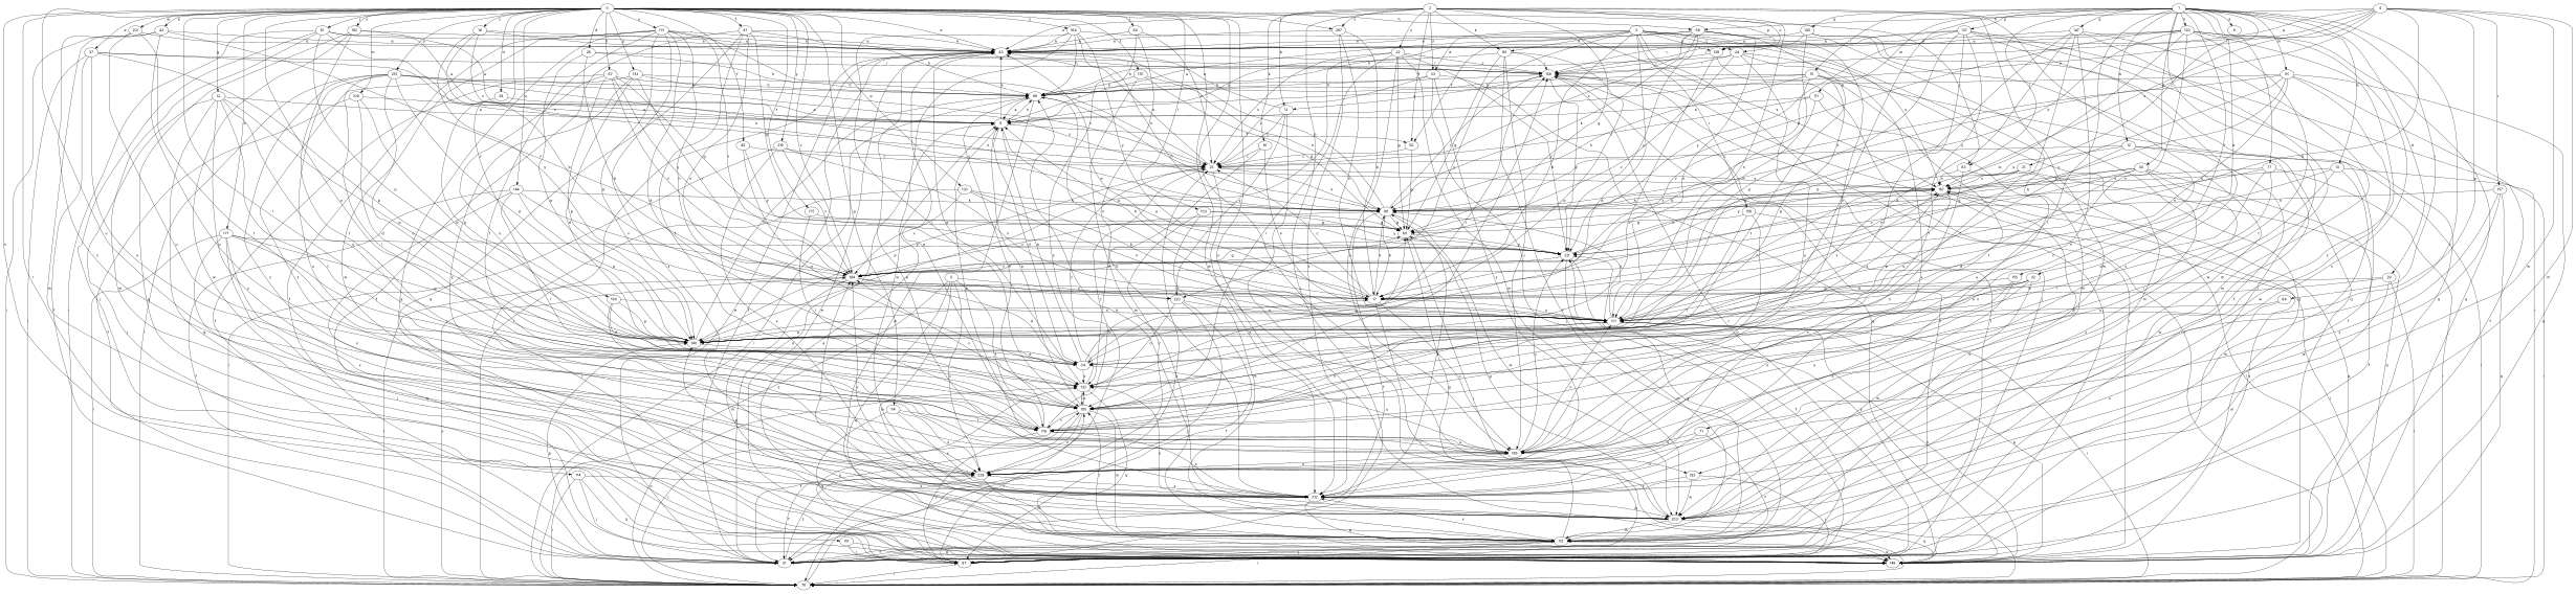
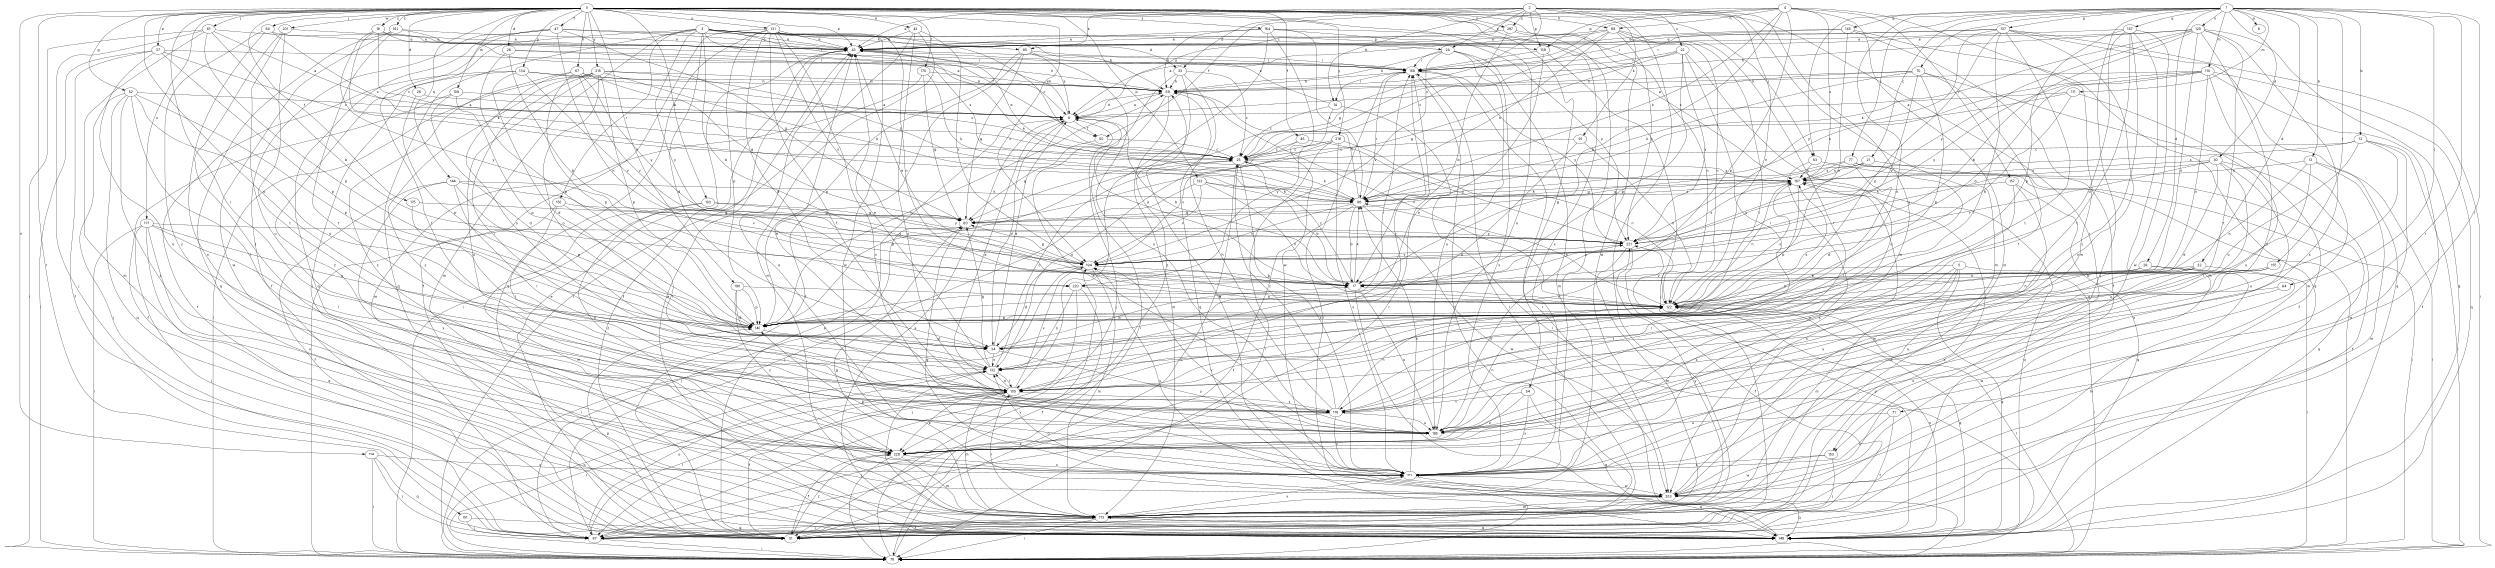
  strict digraph {
    fontname=Inter
    node [fontname=Inter]
    edge [fontname=Inter]
    0
    18
    26
    28
    37
    42
    43
    45
    47
    52
    54
    67
    68
    80
    81
    83
    103
    105
    108
    114
    127
    131
    132
    133
    134
    144
    151
    153
    162
    164
    170
    175
    185
    190
    194
    201
    203
    212
    215
    219
    n41 [label=297]
    220
    96
    158
    25
    17
    140
    69
    8
    78
    51
    113
    221
    60
    122
    149
    176
    87
    229
    167
    34
    1
    6
    12
    13
    21
    29
    30
    32
    70
    71
    77
    84
    110
    111
    120
    137
    145
    147
    155
    2
    14
    22
    24
    33
    50
    91
    95
    139
    3
    156
    4
    157
    5
    0 -> 18 [label=c]
    0 -> 26 [label=d]
    0 -> 28 [label=d]
    0 -> 37 [label=e]
    0 -> 42 [label=e]
    0 -> 43 [label=e]
    0 -> 45 [label=f]
    0 -> 47 [label=f]
    0 -> 52 [label=g]
    0 -> 54 [label=g]
    0 -> 67 [label=h]
    0 -> 68 [label=h]
    0 -> 80 [label=j]
    0 -> 81 [label=j]
    0 -> 83 [label=j]
    0 -> 103 [label=l]
    0 -> 105 [label=l]
    0 -> 108 [label=m]
    0 -> 114 [label=n]
    0 -> 127 [label=o]
    0 -> 131 [label=o]
    0 -> 132 [label=o]
    0 -> 133 [label=p]
    0 -> 134 [label=p]
    0 -> 144 [label=q]
    0 -> 151 [label=r]
    0 -> 153 [label=r]
    0 -> 162 [label=s]
    0 -> 164 [label=s]
    0 -> 170 [label=t]
    0 -> 175 [label=t]
    0 -> 185 [label=u]
    0 -> 190 [label=v]
    0 -> 194 [label=v]
    0 -> 201 [label=w]
    0 -> 203 [label=w]
    0 -> 212 [label=x]
    0 -> 215 [label=y]
    0 -> 219 [label=y]
    0 -> n41 [label=z]
    18 -> 43 [label=e]
    18 -> 220 [label=y]
    18 -> 96 [label=k]
    18 -> 158 [label=r]
    18 -> 25 [label=c]
    26 -> 158 [label=r]
    26 -> 17 [label=b]
    26 -> 140 [label=p]
    26 -> 69 [label=h]
    28 -> 140 [label=p]
    28 -> 8 [label=a]
    37 -> 185 [label=u]
    37 -> 158 [label=r]
    37 -> 25 [label=c]
    37 -> 140 [label=p]
    37 -> 78 [label=i]
    37 -> 51 [label=f]
    42 -> 43 [label=e]
    42 -> 185 [label=u]
    42 -> 194 [label=v]
    42 -> 78 [label=i]
    42 -> 113 [label=m]
    43 -> 158 [label=r]
    43 -> 78 [label=i]
    43 -> 51 [label=f]
    45 -> 132 [label=o]
    45 -> 25 [label=c]
    45 -> 221 [label=y]
    47 -> 43 [label=e]
    47 -> 69 [label=h]
    47 -> 51 [label=f]
    47 -> 60 [label=g]
    47 -> 122 [label=n]
    47 -> 149 [label=q]
    47 -> 176 [label=t]
    52 -> 132 [label=o]
    52 -> 140 [label=p]
    52 -> 8 [label=a]
    52 -> 149 [label=q]
    52 -> 176 [label=t]
    52 -> 87 [label=j]
    52 -> 229 [label=z]
    54 -> 212 [label=x]
    54 -> 149 [label=q]
    54 -> 176 [label=t]
    54 -> 229 [label=z]
    67 -> 132 [label=o]
    67 -> 194 [label=v]
    67 -> 140 [label=p]
    67 -> 69 [label=h]
    67 -> 221 [label=y]
    67 -> 60 [label=g]
    67 -> 229 [label=z]
    68 -> 43 [label=e]
    68 -> 105 [label=l]
    68 -> 96 [label=k]
    68 -> 25 [label=c]
    68 -> 8 [label=a]
    68 -> 221 [label=y]
    68 -> 122 [label=n]
    68 -> 176 [label=t]
    80 -> 43 [label=e]
    80 -> 212 [label=x]
    80 -> 25 [label=c]
    80 -> 229 [label=z]
    81 -> 43 [label=e]
    81 -> 17 [label=b]
    81 -> 140 [label=p]
    81 -> 8 [label=a]
    81 -> 78 [label=i]
    81 -> 113 [label=m]
    81 -> 87 [label=j]
    83 -> 212 [label=x]
    83 -> 78 [label=i]
    83 -> 167 [label=s]
    103 -> 113 [label=m]
    103 -> 221 [label=y]
    103 -> 60 [label=g]
    103 -> 229 [label=z]
    105 -> 132 [label=o]
    105 -> 194 [label=v]
    105 -> 158 [label=r]
    105 -> 8 [label=a]
    105 -> 51 [label=f]
    105 -> 113 [label=m]
    105 -> 176 [label=t]
    105 -> 229 [label=z]
    108 -> 140 [label=p]
    108 -> 8 [label=a]
    108 -> 51 [label=f]
    108 -> 34 [label=d]
    114 -> 212 [label=x]
    114 -> 78 [label=i]
    114 -> 149 [label=q]
    114 -> 87 [label=j]
    127 -> 105 [label=l]
    127 -> 212 [label=x]
    127 -> 140 [label=p]
    127 -> 78 [label=i]
    127 -> 221 [label=y]
    127 -> 149 [label=q]
    127 -> 87 [label=j]
    131 -> 43 [label=e]
    131 -> 194 [label=v]
    131 -> 203 [label=w]
    131 -> 212 [label=x]
    131 -> 25 [label=c]
    131 -> 140 [label=p]
    131 -> 51 [label=f]
    131 -> 122 [label=n]
    131 -> 149 [label=q]
    131 -> 176 [label=t]
    131 -> 34 [label=d]
    132 -> 43 [label=e]
    132 -> 105 [label=l]
    132 -> 25 [label=c]
    132 -> 60 [label=g]
    132 -> 149 [label=q]
    133 -> 194 [label=v]
    133 -> 96 [label=k]
    133 -> 17 [label=b]
    133 -> 122 [label=n]
    133 -> 87 [label=j]
    134 -> 194 [label=v]
    134 -> 25 [label=c]
    134 -> 69 [label=h]
    134 -> 51 [label=f]
    134 -> 229 [label=z]
    134 -> 34 [label=d]
    144 -> 105 [label=l]
    144 -> 194 [label=v]
    144 -> 212 [label=x]
    144 -> 96 [label=k]
    144 -> 140 [label=p]
    144 -> 51 [label=f]
    151 -> 149 [label=q]
    151 -> 87 [label=j]
    153 -> 203 [label=w]
    153 -> 212 [label=x]
    153 -> 87 [label=j]
    162 -> 43 [label=e]
    162 -> 203 [label=w]
    162 -> 8 [label=a]
    162 -> 149 [label=q]
    162 -> 176 [label=t]
    164 -> 43 [label=e]
    164 -> 105 [label=l]
    164 -> 203 [label=w]
    164 -> 96 [label=k]
    164 -> 69 [label=h]
    164 -> 221 [label=y]
    164 -> 167 [label=s]
    170 -> 96 [label=k]
    170 -> 69 [label=h]
    170 -> 113 [label=m]
    170 -> 60 [label=g]
    175 -> 105 [label=l]
    175 -> 60 [label=g]
    185 -> 8 [label=a]
    185 -> 221 [label=y]
    185 -> 122 [label=n]
    185 -> 229 [label=z]
    190 -> 140 [label=p]
    190 -> 122 [label=n]
    190 -> 229 [label=z]
    190 -> 34 [label=d]
    194 -> 17 [label=b]
    194 -> 78 [label=i]
    194 -> 113 [label=m]
    194 -> 60 [label=g]
    194 -> 34 [label=d]
    201 -> 43 [label=e]
    201 -> 185 [label=u]
    201 -> 176 [label=t]
    201 -> 229 [label=z]
    203 -> 132 [label=o]
    203 -> 194 [label=v]
    203 -> 69 [label=h]
    203 -> 113 [label=m]
    203 -> 60 [label=g]
    203 -> 149 [label=q]
    203 -> 167 [label=s]
    212 -> 43 [label=e]
    212 -> 194 [label=v]
    212 -> 203 [label=w]
    212 -> 96 [label=k]
    212 -> 140 [label=p]
    212 -> 149 [label=q]
    215 -> 105 [label=l]
    215 -> 132 [label=o]
    215 -> 185 [label=u]
    215 -> 96 [label=k]
    215 -> 140 [label=p]
    215 -> 69 [label=h]
    215 -> 78 [label=i]
    215 -> 229 [label=z]
    215 -> 167 [label=s]
    219 -> 194 [label=v]
    219 -> 212 [label=x]
    219 -> 25 [label=c]
    219 -> 78 [label=i]
    219 -> 122 [label=n]
    n41 -> 43 [label=e]
    n41 -> 212 [label=x]
    n41 -> 17 [label=b]
    n41 -> 122 [label=n]
    220 -> 132 [label=o]
    220 -> 51 [label=f]
    220 -> 122 [label=n]
    220 -> 87 [label=j]
    96 -> 43 [label=e]
    96 -> 194 [label=v]
    96 -> 203 [label=w]
    96 -> 158 [label=r]
    96 -> 17 [label=b]
    96 -> 69 [label=h]
    96 -> 51 [label=f]
    96 -> 60 [label=g]
    96 -> 167 [label=s]
    158 -> 69 [label=h]
    158 -> 78 [label=i]
    158 -> 51 [label=f]
    158 -> 221 [label=y]
    158 -> 14 [label=r]
    25 -> 43 [label=e]
    25 -> 212 [label=x]
    25 -> 96 [label=k]
    25 -> 140 [label=p]
    25 -> 167 [label=s]
    17 -> 43 [label=e]
    17 -> 185 [label=u]
    17 -> 96 [label=k]
    17 -> 25 [label=c]
    17 -> 8 [label=a]
    17 -> 78 [label=i]
    17 -> 122 [label=n]
    140 -> 69 [label=h]
    140 -> 167 [label=s]
    140 -> 34 [label=d]
    69 -> 8 [label=a]
    69 -> 78 [label=i]
    69 -> 113 [label=m]
    69 -> 122 [label=n]
    8 -> 43 [label=e]
    8 -> 17 [label=b]
    8 -> 69 [label=h]
    8 -> 34 [label=d]
    8 -> 50 [label=f]
    78 -> 105 [label=l]
    78 -> 132 [label=o]
    78 -> 194 [label=v]
    78 -> 25 [label=c]
    51 -> 43 [label=e]
    51 -> 158 [label=r]
    51 -> 140 [label=p]
    51 -> 8 [label=a]
    51 -> 229 [label=z]
    113 -> 105 [label=l]
    113 -> 212 [label=x]
    113 -> 78 [label=i]
    113 -> 51 [label=f]
    113 -> 221 [label=y]
    113 -> 60 [label=g]
    113 -> 149 [label=q]
    113 -> 87 [label=j]
    221 -> 194 [label=v]
    221 -> 51 [label=f]
    221 -> 113 [label=m]
    221 -> 167 [label=s]
    60 -> 221 [label=y]
    60 -> 87 [label=j]
    122 -> 96 [label=k]
    122 -> 140 [label=p]
    122 -> 78 [label=i]
    122 -> 149 [label=q]
    122 -> 167 [label=s]
    149 -> 43 [label=e]
    149 -> 158 [label=r]
    149 -> 8 [label=a]
    149 -> 221 [label=y]
    149 -> 122 [label=n]
    176 -> 43 [label=e]
    176 -> 185 [label=u]
    176 -> 212 [label=x]
    176 -> 25 [label=c]
    176 -> 69 [label=h]
    176 -> 122 [label=n]
    176 -> 87 [label=j]
    87 -> 105 [label=l]
    87 -> 132 [label=o]
    87 -> 158 [label=r]
    87 -> 78 [label=i]
    87 -> 167 [label=s]
    229 -> 212 [label=x]
    229 -> 78 [label=i]
    229 -> 51 [label=f]
    229 -> 113 [label=m]
    167 -> 96 [label=k]
    167 -> 140 [label=p]
    167 -> 122 [label=n]
    167 -> 149 [label=q]
    34 -> 132 [label=o]
    34 -> 185 [label=u]
    34 -> 158 [label=r]
    34 -> 17 [label=b]
    34 -> 8 [label=a]
    1 -> 83 [label=j]
    1 -> 132 [label=o]
    1 -> 153 [label=r]
    1 -> 87 [label=j]
    1 -> 6 [label=a]
    1 -> 12 [label=b]
    1 -> 13 [label=b]
    1 -> 21 [label=c]
    1 -> 29 [label=d]
    1 -> 30 [label=d]
    1 -> 32 [label=d]
    1 -> 70 [label=i]
    1 -> 71 [label=i]
    1 -> 77 [label=i]
    1 -> 84 [label=j]
    1 -> 110 [label=m]
    1 -> 111 [label=m]
    1 -> 120 [label=n]
    1 -> 137 [label=p]
    1 -> 145 [label=q]
    1 -> 147 [label=q]
    1 -> 155 [label=r]
    12 -> 132 [label=o]
    12 -> 185 [label=u]
    12 -> 203 [label=w]
    12 -> 25 [label=c]
    12 -> 78 [label=i]
    12 -> 167 [label=s]
    13 -> 105 [label=l]
    13 -> 78 [label=i]
    13 -> 113 [label=m]
    13 -> 122 [label=n]
    13 -> 167 [label=s]
    21 -> 194 [label=v]
    21 -> 60 [label=g]
    21 -> 149 [label=q]
    21 -> 167 [label=s]
    29 -> 17 [label=b]
    29 -> 78 [label=i]
    29 -> 113 [label=m]
    29 -> 122 [label=n]
    30 -> 185 [label=u]
    30 -> 194 [label=v]
    30 -> 212 [label=x]
    30 -> 51 [label=f]
    30 -> 221 [label=y]
    30 -> 167 [label=s]
    30 -> 34 [label=d]
    32 -> 105 [label=l]
    32 -> 185 [label=u]
    32 -> 203 [label=w]
    32 -> 17 [label=b]
    32 -> 122 [label=n]
    70 -> 194 [label=v]
    70 -> 96 [label=k]
    70 -> 140 [label=p]
    70 -> 69 [label=h]
    70 -> 8 [label=a]
    70 -> 51 [label=f]
    70 -> 176 [label=t]
    71 -> 185 [label=u]
    71 -> 212 [label=x]
    71 -> 51 [label=f]
    77 -> 105 [label=l]
    77 -> 78 [label=i]
    77 -> 60 [label=g]
    77 -> 167 [label=s]
    77 -> 34 [label=d]
    84 -> 212 [label=x]
    84 -> 122 [label=n]
    110 -> 203 [label=w]
    110 -> 96 [label=k]
    110 -> 17 [label=b]
    110 -> 69 [label=h]
    110 -> 51 [label=f]
    110 -> 221 [label=y]
    110 -> 122 [label=n]
    110 -> 149 [label=q]
    111 -> 185 [label=u]
    111 -> 25 [label=c]
    111 -> 17 [label=b]
    111 -> 8 [label=a]
    120 -> 43 [label=e]
    120 -> 212 [label=x]
    120 -> 96 [label=k]
    120 -> 17 [label=b]
    120 -> 69 [label=h]
    120 -> 221 [label=y]
    120 -> 122 [label=n]
    120 -> 149 [label=q]
    120 -> 176 [label=t]
    120 -> 229 [label=z]
    137 -> 43 [label=e]
    137 -> 105 [label=l]
    137 -> 212 [label=x]
    137 -> 158 [label=r]
    137 -> 140 [label=p]
    137 -> 78 [label=i]
    137 -> 221 [label=y]
    137 -> 149 [label=q]
    137 -> 176 [label=t]
    145 -> 43 [label=e]
    145 -> 158 [label=r]
    145 -> 51 [label=f]
    145 -> 122 [label=n]
    145 -> 149 [label=q]
    147 -> 43 [label=e]
    147 -> 203 [label=w]
    147 -> 140 [label=p]
    147 -> 113 [label=m]
    147 -> 176 [label=t]
    147 -> 229 [label=z]
    147 -> 34 [label=d]
    155 -> 185 [label=u]
    155 -> 17 [label=b]
    155 -> 229 [label=z]
    2 -> 43 [label=e]
    2 -> 203 [label=w]
    2 -> n41 [label=z]
    2 -> 113 [label=m]
    2 -> 60 [label=g]
    2 -> 122 [label=n]
    2 -> 87 [label=j]
    2 -> 14 [label=b]
    2 -> 22 [label=c]
    2 -> 24 [label=c]
    2 -> 33 [label=d]
    2 -> 50 [label=f]
    2 -> 91 [label=k]
    2 -> 95 [label=k]
    2 -> 139 [label=p]
    14 -> 43 [label=e]
    14 -> 220 [label=y]
    14 -> 25 [label=c]
    14 -> 78 [label=i]
    22 -> 105 [label=l]
    22 -> 185 [label=u]
-   22 -> 203 [label=w]
    22 -> 158 [label=r]
    22 -> 25 [label=c]
    22 -> 140 [label=p]
    22 -> 221 [label=y]
    22 -> 60 [label=g]
    24 -> 185 [label=u]
    24 -> 194 [label=v]
    24 -> 212 [label=x]
    24 -> 158 [label=r]
    24 -> 69 [label=h]
    24 -> 113 [label=m]
    33 -> 25 [label=c]
    33 -> 69 [label=h]
    33 -> 149 [label=q]
    33 -> 87 [label=j]
    33 -> 229 [label=z]
    50 -> 25 [label=c]
    50 -> 60 [label=g]
    91 -> 132 [label=o]
    91 -> 25 [label=c]
    91 -> 122 [label=n]
    95 -> 185 [label=u]
    95 -> 158 [label=r]
    95 -> 140 [label=p]
    95 -> 8 [label=a]
    95 -> 51 [label=f]
    95 -> 60 [label=g]
    139 -> 132 [label=o]
    139 -> 158 [label=r]
    139 -> 87 [label=j]
    3 -> 43 [label=e]
    3 -> 220 [label=y]
    3 -> 17 [label=b]
    3 -> 113 [label=m]
    3 -> 149 [label=q]
    3 -> 87 [label=j]
    3 -> 167 [label=s]
    3 -> 34 [label=d]
    3 -> 24 [label=c]
    3 -> 33 [label=d]
    3 -> 50 [label=f]
    3 -> 95 [label=k]
    3 -> 139 [label=p]
    3 -> 156 [label=r]
    156 -> 105 [label=l]
    156 -> 185 [label=u]
    156 -> 78 [label=i]
    156 -> 60 [label=g]
    4 -> 68 [label=h]
    4 -> 203 [label=w]
    4 -> 96 [label=k]
    4 -> 158 [label=r]
    4 -> 17 [label=b]
    4 -> 140 [label=p]
    4 -> 8 [label=a]
    4 -> 113 [label=m]
    4 -> 167 [label=s]
    4 -> 139 [label=p]
    4 -> 157 [label=r]
    157 -> 203 [label=w]
    157 -> 96 [label=k]
    157 -> 149 [label=q]
    157 -> 229 [label=z]
    5 -> 220 [label=y]
    5 -> 78 [label=i]
    5 -> 113 [label=m]
    5 -> 149 [label=q]
    5 -> 176 [label=t]
    5 -> 229 [label=z]
  }
